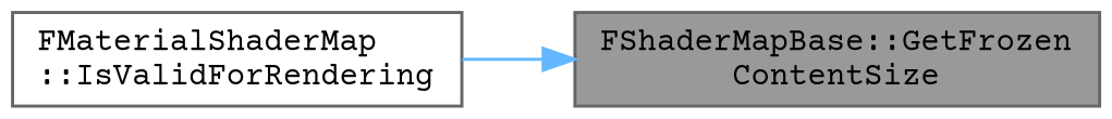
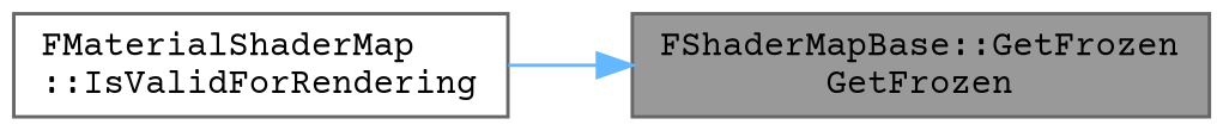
  digraph {
    rankdir=RL
    fontname="Courier Prime"
    node [fontname="Courier Prime" fontsize=10 shape=box style=filled]
-   n1 [color=gray40 fillcolor=grey60 fontcolor=black height=0.2 label="FShaderMapBase::GetFrozen\lContentSize" width=0.4]
+   n1 [color=gray40 fillcolor=grey60 fontcolor=black height=0.2 label="FShaderMapBase::GetFrozen\lGetFrozen" width=0.4]
    n2 [color=grey40 fillcolor=white height=0.2 label="FMaterialShaderMap\l::IsValidForRendering" width=0.4]
    n1 -> n2 [color=steelblue1 dir=back fontname="Courier Prime" fontsize=10 labelfontname=Helvetica labelfontsize=10 style=solid]
  }
